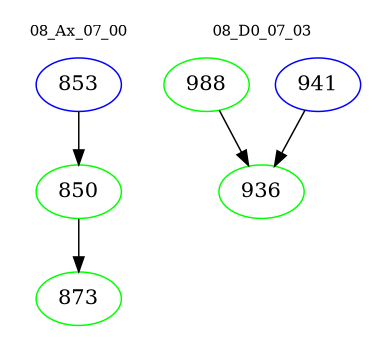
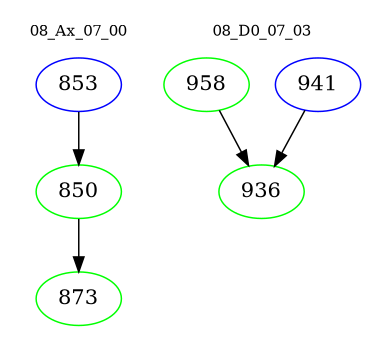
  digraph {
    node [color=green]
    edge [color=black]
    n1 [color=blue label=853]
    n2 [label=850]
    n3 [label=873]
    n4 [color=blue label=941]
    n5 [label=936]
-   n6 [label=988]
+   n6 [label=958]
    subgraph cluster_1 {
      color=white
      fontsize=10
      label="08_Ax_07_00"
      n1
      n2
      n3
    }
    subgraph cluster_2 {
      color=white
      fontsize=10
      label="08_D0_07_03"
      n4
      n5
      n6
    }
    n1 -> n2
    n2 -> n3
    n4 -> n5
    n6 -> n5
  }
